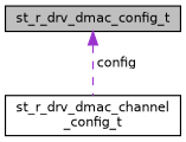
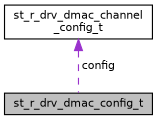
  digraph {
    node [color=black fontname=Helvetica fontsize=10 shape=record style=filled]
    n1 [fillcolor=grey75 fontcolor=black height=0.2 label=st_r_drv_dmac_config_t width=0.4]
    n2 [fillcolor=white height=0.2 label="st_r_drv_dmac_channel\l_config_t" width=0.4]
-   n1 -> n2 [color=darkorchid3 dir=back fontname=Helvetica fontsize=10 label=" config" labelfontname=Helvetica labelfontsize=10 style=dashed]
+   n2 -> n1 [color=darkorchid3 dir=back fontname=Helvetica fontsize=10 label=" config" labelfontname=Helvetica labelfontsize=10 style=dashed]
  }
